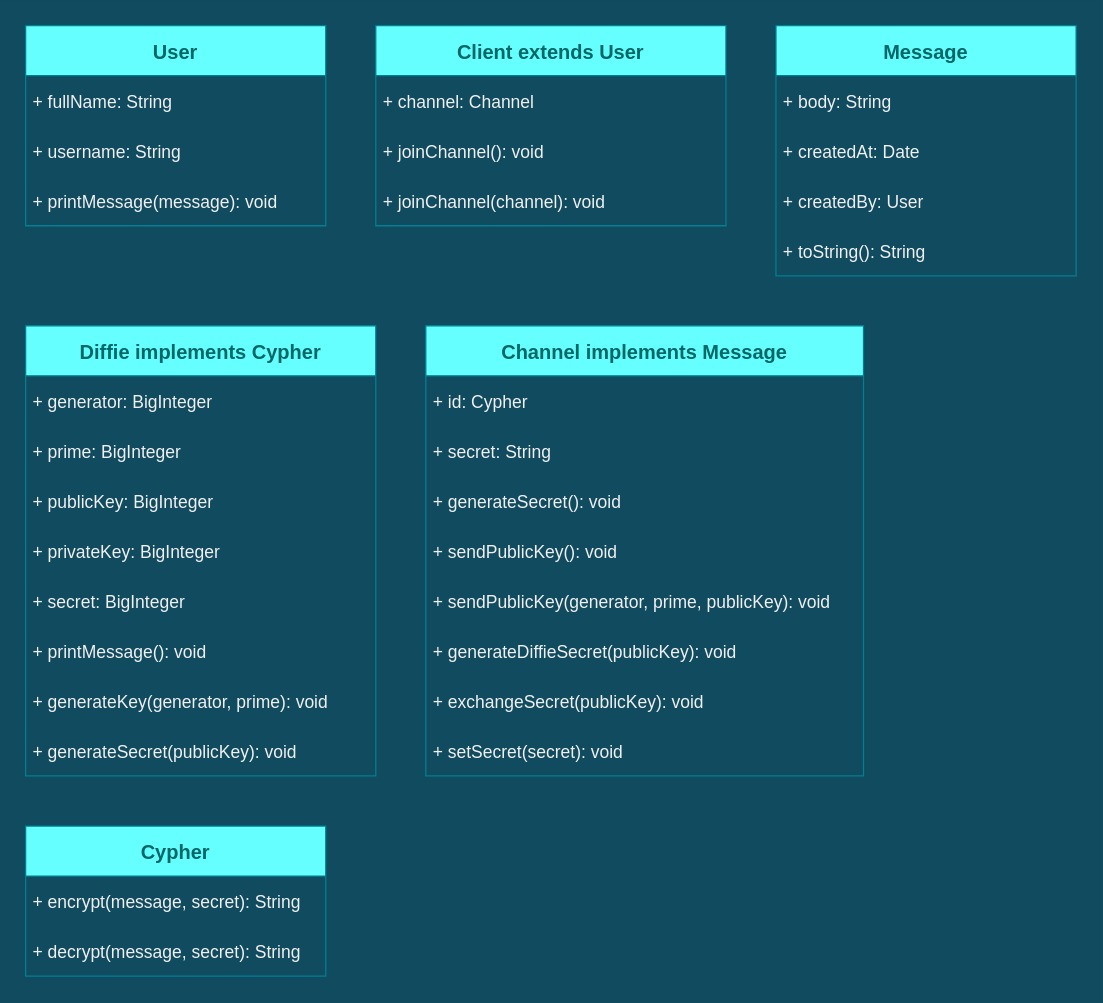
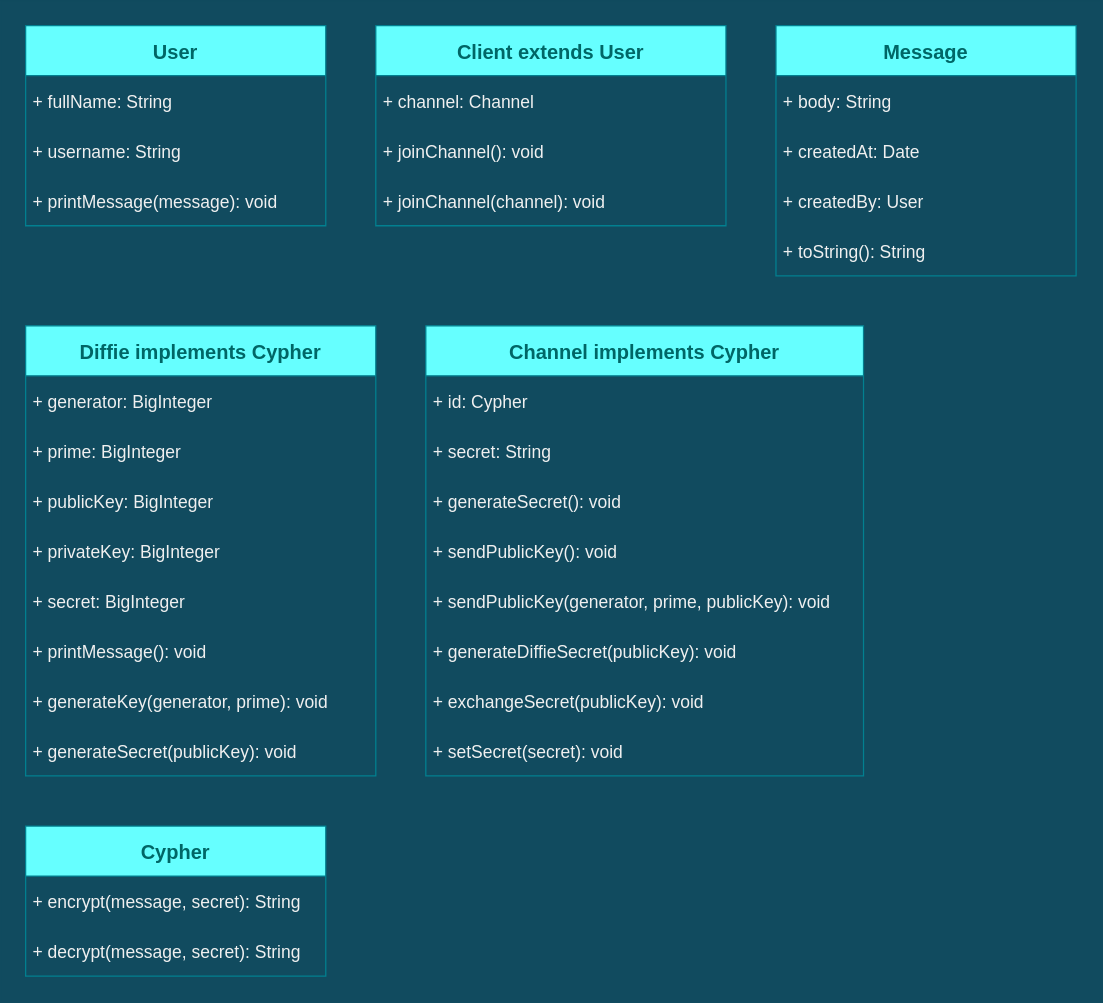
  <mxCell id="0" />
  <mxCell id="1" parent="0" />
- <mxCell id="2" value="Channel implements Message" style="swimlane;fontStyle=1;align=center;verticalAlign=middle;childLayout=stackLayout;horizontal=1;startSize=40;horizontalStack=0;resizeParent=1;resizeParentMax=0;resizeLast=0;collapsible=1;marginBottom=0;rounded=0;sketch=0;strokeColor=#028090;fillColor=#66FFFF;fontColor=#006666;fontSize=16;" vertex="1" parent="1"><mxGeometry x="340" y="260" width="350" height="360" as="geometry" /></mxCell>
+ <mxCell id="2" value="Channel implements Cypher" style="swimlane;fontStyle=1;align=center;verticalAlign=middle;childLayout=stackLayout;horizontal=1;startSize=40;horizontalStack=0;resizeParent=1;resizeParentMax=0;resizeLast=0;collapsible=1;marginBottom=0;rounded=0;sketch=0;strokeColor=#028090;fillColor=#66FFFF;fontColor=#006666;fontSize=16;" vertex="1" parent="1"><mxGeometry x="340" y="260" width="350" height="360" as="geometry" /></mxCell>
  <mxCell id="3" value="+ id: Cypher" style="text;strokeColor=none;fillColor=none;align=left;verticalAlign=middle;spacingLeft=4;spacingRight=4;overflow=hidden;rotatable=0;points=[[0,0.5],[1,0.5]];portConstraint=eastwest;fontColor=#F0F0F0;fontSize=14;" vertex="1" parent="2"><mxGeometry y="40" width="350" height="40" as="geometry" /></mxCell>
  <mxCell id="4" value="+ secret: String" style="text;strokeColor=none;fillColor=none;align=left;verticalAlign=middle;spacingLeft=4;spacingRight=4;overflow=hidden;rotatable=0;points=[[0,0.5],[1,0.5]];portConstraint=eastwest;fontColor=#F0F0F0;fontSize=14;" vertex="1" parent="2"><mxGeometry y="80" width="350" height="40" as="geometry" /></mxCell>
  <mxCell id="5" value="+ generateSecret(): void" style="text;strokeColor=none;fillColor=none;align=left;verticalAlign=middle;spacingLeft=4;spacingRight=4;overflow=hidden;rotatable=0;points=[[0,0.5],[1,0.5]];portConstraint=eastwest;fontColor=#f0f0f0;fontSize=14;" vertex="1" parent="2"><mxGeometry y="120" width="350" height="40" as="geometry" /></mxCell>
  <mxCell id="6" value="+ sendPublicKey(): void" style="text;strokeColor=none;fillColor=none;align=left;verticalAlign=middle;spacingLeft=4;spacingRight=4;overflow=hidden;rotatable=0;points=[[0,0.5],[1,0.5]];portConstraint=eastwest;fontColor=#f0f0f0;fontSize=14;" vertex="1" parent="2"><mxGeometry y="160" width="350" height="40" as="geometry" /></mxCell>
  <mxCell id="7" value="+ sendPublicKey(generator, prime, publicKey): void" style="text;strokeColor=none;fillColor=none;align=left;verticalAlign=middle;spacingLeft=4;spacingRight=4;overflow=hidden;rotatable=0;points=[[0,0.5],[1,0.5]];portConstraint=eastwest;fontColor=#f0f0f0;fontSize=14;" vertex="1" parent="2"><mxGeometry y="200" width="350" height="40" as="geometry" /></mxCell>
  <mxCell id="8" value="+ generateDiffieSecret(publicKey): void" style="text;strokeColor=none;fillColor=none;align=left;verticalAlign=middle;spacingLeft=4;spacingRight=4;overflow=hidden;rotatable=0;points=[[0,0.5],[1,0.5]];portConstraint=eastwest;fontColor=#f0f0f0;fontSize=14;" vertex="1" parent="2"><mxGeometry y="240" width="350" height="40" as="geometry" /></mxCell>
  <mxCell id="9" value="+ exchangeSecret(publicKey): void" style="text;strokeColor=none;fillColor=none;align=left;verticalAlign=middle;spacingLeft=4;spacingRight=4;overflow=hidden;rotatable=0;points=[[0,0.5],[1,0.5]];portConstraint=eastwest;fontColor=#f0f0f0;fontSize=14;" vertex="1" parent="2"><mxGeometry y="280" width="350" height="40" as="geometry" /></mxCell>
  <mxCell id="10" value="+ setSecret(secret): void" style="text;strokeColor=none;fillColor=none;align=left;verticalAlign=middle;spacingLeft=4;spacingRight=4;overflow=hidden;rotatable=0;points=[[0,0.5],[1,0.5]];portConstraint=eastwest;fontColor=#f0f0f0;fontSize=14;" vertex="1" parent="2"><mxGeometry y="320" width="350" height="40" as="geometry" /></mxCell>
  <mxCell id="11" value="Diffie implements Cypher" style="swimlane;fontStyle=1;align=center;verticalAlign=middle;childLayout=stackLayout;horizontal=1;startSize=40;horizontalStack=0;resizeParent=1;resizeParentMax=0;resizeLast=0;collapsible=1;marginBottom=0;rounded=0;sketch=0;strokeColor=#028090;fillColor=#66FFFF;fontColor=#006666;fontSize=16;" vertex="1" parent="1"><mxGeometry x="20" y="260" width="280" height="360" as="geometry" /></mxCell>
  <mxCell id="12" value="+ generator: BigInteger" style="text;strokeColor=none;fillColor=none;align=left;verticalAlign=middle;spacingLeft=4;spacingRight=4;overflow=hidden;rotatable=0;points=[[0,0.5],[1,0.5]];portConstraint=eastwest;fontColor=#F0F0F0;fontSize=14;" vertex="1" parent="11"><mxGeometry y="40" width="280" height="40" as="geometry" /></mxCell>
  <mxCell id="13" value="+ prime: BigInteger" style="text;strokeColor=none;fillColor=none;align=left;verticalAlign=middle;spacingLeft=4;spacingRight=4;overflow=hidden;rotatable=0;points=[[0,0.5],[1,0.5]];portConstraint=eastwest;fontColor=#F0F0F0;fontSize=14;" vertex="1" parent="11"><mxGeometry y="80" width="280" height="40" as="geometry" /></mxCell>
  <mxCell id="14" value="+ publicKey: BigInteger" style="text;strokeColor=none;fillColor=none;align=left;verticalAlign=middle;spacingLeft=4;spacingRight=4;overflow=hidden;rotatable=0;points=[[0,0.5],[1,0.5]];portConstraint=eastwest;fontColor=#F0F0F0;fontSize=14;" vertex="1" parent="11"><mxGeometry y="120" width="280" height="40" as="geometry" /></mxCell>
  <mxCell id="15" value="+ privateKey: BigInteger" style="text;strokeColor=none;fillColor=none;align=left;verticalAlign=middle;spacingLeft=4;spacingRight=4;overflow=hidden;rotatable=0;points=[[0,0.5],[1,0.5]];portConstraint=eastwest;fontColor=#F0F0F0;fontSize=14;" vertex="1" parent="11"><mxGeometry y="160" width="280" height="40" as="geometry" /></mxCell>
  <mxCell id="16" value="+ secret: BigInteger" style="text;strokeColor=none;fillColor=none;align=left;verticalAlign=middle;spacingLeft=4;spacingRight=4;overflow=hidden;rotatable=0;points=[[0,0.5],[1,0.5]];portConstraint=eastwest;fontColor=#F0F0F0;fontSize=14;" vertex="1" parent="11"><mxGeometry y="200" width="280" height="40" as="geometry" /></mxCell>
  <mxCell id="17" value="+ printMessage(): void" style="text;strokeColor=none;fillColor=none;align=left;verticalAlign=middle;spacingLeft=4;spacingRight=4;overflow=hidden;rotatable=0;points=[[0,0.5],[1,0.5]];portConstraint=eastwest;fontColor=#f0f0f0;fontSize=14;" vertex="1" parent="11"><mxGeometry y="240" width="280" height="40" as="geometry" /></mxCell>
  <mxCell id="18" value="+ generateKey(generator, prime): void" style="text;strokeColor=none;fillColor=none;align=left;verticalAlign=middle;spacingLeft=4;spacingRight=4;overflow=hidden;rotatable=0;points=[[0,0.5],[1,0.5]];portConstraint=eastwest;fontColor=#f0f0f0;fontSize=14;" vertex="1" parent="11"><mxGeometry y="280" width="280" height="40" as="geometry" /></mxCell>
  <mxCell id="19" value="+ generateSecret(publicKey): void" style="text;strokeColor=none;fillColor=none;align=left;verticalAlign=middle;spacingLeft=4;spacingRight=4;overflow=hidden;rotatable=0;points=[[0,0.5],[1,0.5]];portConstraint=eastwest;fontColor=#f0f0f0;fontSize=14;" vertex="1" parent="11"><mxGeometry y="320" width="280" height="40" as="geometry" /></mxCell>
  <mxCell id="20" value="Cypher" style="swimlane;fontStyle=1;align=center;verticalAlign=middle;childLayout=stackLayout;horizontal=1;startSize=40;horizontalStack=0;resizeParent=1;resizeParentMax=0;resizeLast=0;collapsible=1;marginBottom=0;rounded=0;sketch=0;strokeColor=#028090;fillColor=#66FFFF;fontColor=#006666;fontSize=16;" vertex="1" parent="1"><mxGeometry x="20" y="660" width="240" height="120" as="geometry" /></mxCell>
  <mxCell id="21" value="+ encrypt(message, secret): String" style="text;strokeColor=none;fillColor=none;align=left;verticalAlign=middle;spacingLeft=4;spacingRight=4;overflow=hidden;rotatable=0;points=[[0,0.5],[1,0.5]];portConstraint=eastwest;fontColor=#f0f0f0;fontSize=14;" vertex="1" parent="20"><mxGeometry y="40" width="240" height="40" as="geometry" /></mxCell>
  <mxCell id="22" value="+ decrypt(message, secret): String" style="text;strokeColor=none;fillColor=none;align=left;verticalAlign=middle;spacingLeft=4;spacingRight=4;overflow=hidden;rotatable=0;points=[[0,0.5],[1,0.5]];portConstraint=eastwest;fontColor=#f0f0f0;fontSize=14;" vertex="1" parent="20"><mxGeometry y="80" width="240" height="40" as="geometry" /></mxCell>
  <mxCell id="23" value="Message" style="swimlane;fontStyle=1;align=center;verticalAlign=middle;childLayout=stackLayout;horizontal=1;startSize=40;horizontalStack=0;resizeParent=1;resizeParentMax=0;resizeLast=0;collapsible=1;marginBottom=0;rounded=0;sketch=0;strokeColor=#028090;fillColor=#66FFFF;fontColor=#006666;fontSize=16;" vertex="1" parent="1"><mxGeometry x="620" y="20" width="240" height="200" as="geometry" /></mxCell>
  <mxCell id="24" value="+ body: String" style="text;strokeColor=none;fillColor=none;align=left;verticalAlign=middle;spacingLeft=4;spacingRight=4;overflow=hidden;rotatable=0;points=[[0,0.5],[1,0.5]];portConstraint=eastwest;fontColor=#f0f0f0;fontSize=14;" vertex="1" parent="23"><mxGeometry y="40" width="240" height="40" as="geometry" /></mxCell>
  <mxCell id="25" value="+ createdAt: Date" style="text;strokeColor=none;fillColor=none;align=left;verticalAlign=middle;spacingLeft=4;spacingRight=4;overflow=hidden;rotatable=0;points=[[0,0.5],[1,0.5]];portConstraint=eastwest;fontColor=#f0f0f0;fontSize=14;" vertex="1" parent="23"><mxGeometry y="80" width="240" height="40" as="geometry" /></mxCell>
  <mxCell id="26" value="+ createdBy: User" style="text;strokeColor=none;fillColor=none;align=left;verticalAlign=middle;spacingLeft=4;spacingRight=4;overflow=hidden;rotatable=0;points=[[0,0.5],[1,0.5]];portConstraint=eastwest;fontColor=#f0f0f0;fontSize=14;" vertex="1" parent="23"><mxGeometry y="120" width="240" height="40" as="geometry" /></mxCell>
  <mxCell id="27" value="+ toString(): String" style="text;strokeColor=none;fillColor=none;align=left;verticalAlign=middle;spacingLeft=4;spacingRight=4;overflow=hidden;rotatable=0;points=[[0,0.5],[1,0.5]];portConstraint=eastwest;fontColor=#f0f0f0;fontSize=14;" vertex="1" parent="23"><mxGeometry y="160" width="240" height="40" as="geometry" /></mxCell>
  <mxCell id="28" value="User" style="swimlane;fontStyle=1;align=center;verticalAlign=middle;childLayout=stackLayout;horizontal=1;startSize=40;horizontalStack=0;resizeParent=1;resizeParentMax=0;resizeLast=0;collapsible=1;marginBottom=0;rounded=0;sketch=0;strokeColor=#028090;fillColor=#66FFFF;fontColor=#006666;fontSize=16;" vertex="1" parent="1"><mxGeometry x="20" y="20" width="240" height="160" as="geometry" /></mxCell>
  <mxCell id="29" value="+ fullName: String" style="text;strokeColor=none;fillColor=none;align=left;verticalAlign=middle;spacingLeft=4;spacingRight=4;overflow=hidden;rotatable=0;points=[[0,0.5],[1,0.5]];portConstraint=eastwest;fontColor=#F0F0F0;fontSize=14;" vertex="1" parent="28"><mxGeometry y="40" width="240" height="40" as="geometry" /></mxCell>
  <mxCell id="30" value="+ username: String" style="text;strokeColor=none;fillColor=none;align=left;verticalAlign=middle;spacingLeft=4;spacingRight=4;overflow=hidden;rotatable=0;points=[[0,0.5],[1,0.5]];portConstraint=eastwest;fontColor=#F0F0F0;fontSize=14;" vertex="1" parent="28"><mxGeometry y="80" width="240" height="40" as="geometry" /></mxCell>
  <mxCell id="31" value="+ printMessage(message): void" style="text;strokeColor=none;fillColor=none;align=left;verticalAlign=middle;spacingLeft=4;spacingRight=4;overflow=hidden;rotatable=0;points=[[0,0.5],[1,0.5]];portConstraint=eastwest;fontColor=#f0f0f0;fontSize=14;" vertex="1" parent="28"><mxGeometry y="120" width="240" height="40" as="geometry" /></mxCell>
  <mxCell id="32" value="Client extends User" style="swimlane;fontStyle=1;align=center;verticalAlign=middle;childLayout=stackLayout;horizontal=1;startSize=40;horizontalStack=0;resizeParent=1;resizeParentMax=0;resizeLast=0;collapsible=1;marginBottom=0;rounded=0;sketch=0;strokeColor=#028090;fillColor=#66FFFF;fontColor=#006666;fontSize=16;" vertex="1" parent="1"><mxGeometry x="300" y="20" width="280" height="160" as="geometry" /></mxCell>
  <mxCell id="33" value="+ channel: Channel" style="text;strokeColor=none;fillColor=none;align=left;verticalAlign=middle;spacingLeft=4;spacingRight=4;overflow=hidden;rotatable=0;points=[[0,0.5],[1,0.5]];portConstraint=eastwest;fontColor=#F0F0F0;fontSize=14;" vertex="1" parent="32"><mxGeometry y="40" width="280" height="40" as="geometry" /></mxCell>
  <mxCell id="34" value="+ joinChannel(): void" style="text;strokeColor=none;fillColor=none;align=left;verticalAlign=middle;spacingLeft=4;spacingRight=4;overflow=hidden;rotatable=0;points=[[0,0.5],[1,0.5]];portConstraint=eastwest;fontColor=#F0F0F0;fontSize=14;" vertex="1" parent="32"><mxGeometry y="80" width="280" height="40" as="geometry" /></mxCell>
  <mxCell id="35" value="+ joinChannel(channel): void" style="text;strokeColor=none;fillColor=none;align=left;verticalAlign=middle;spacingLeft=4;spacingRight=4;overflow=hidden;rotatable=0;points=[[0,0.5],[1,0.5]];portConstraint=eastwest;fontColor=#F0F0F0;fontSize=14;" vertex="1" parent="32"><mxGeometry y="120" width="280" height="40" as="geometry" /></mxCell>
